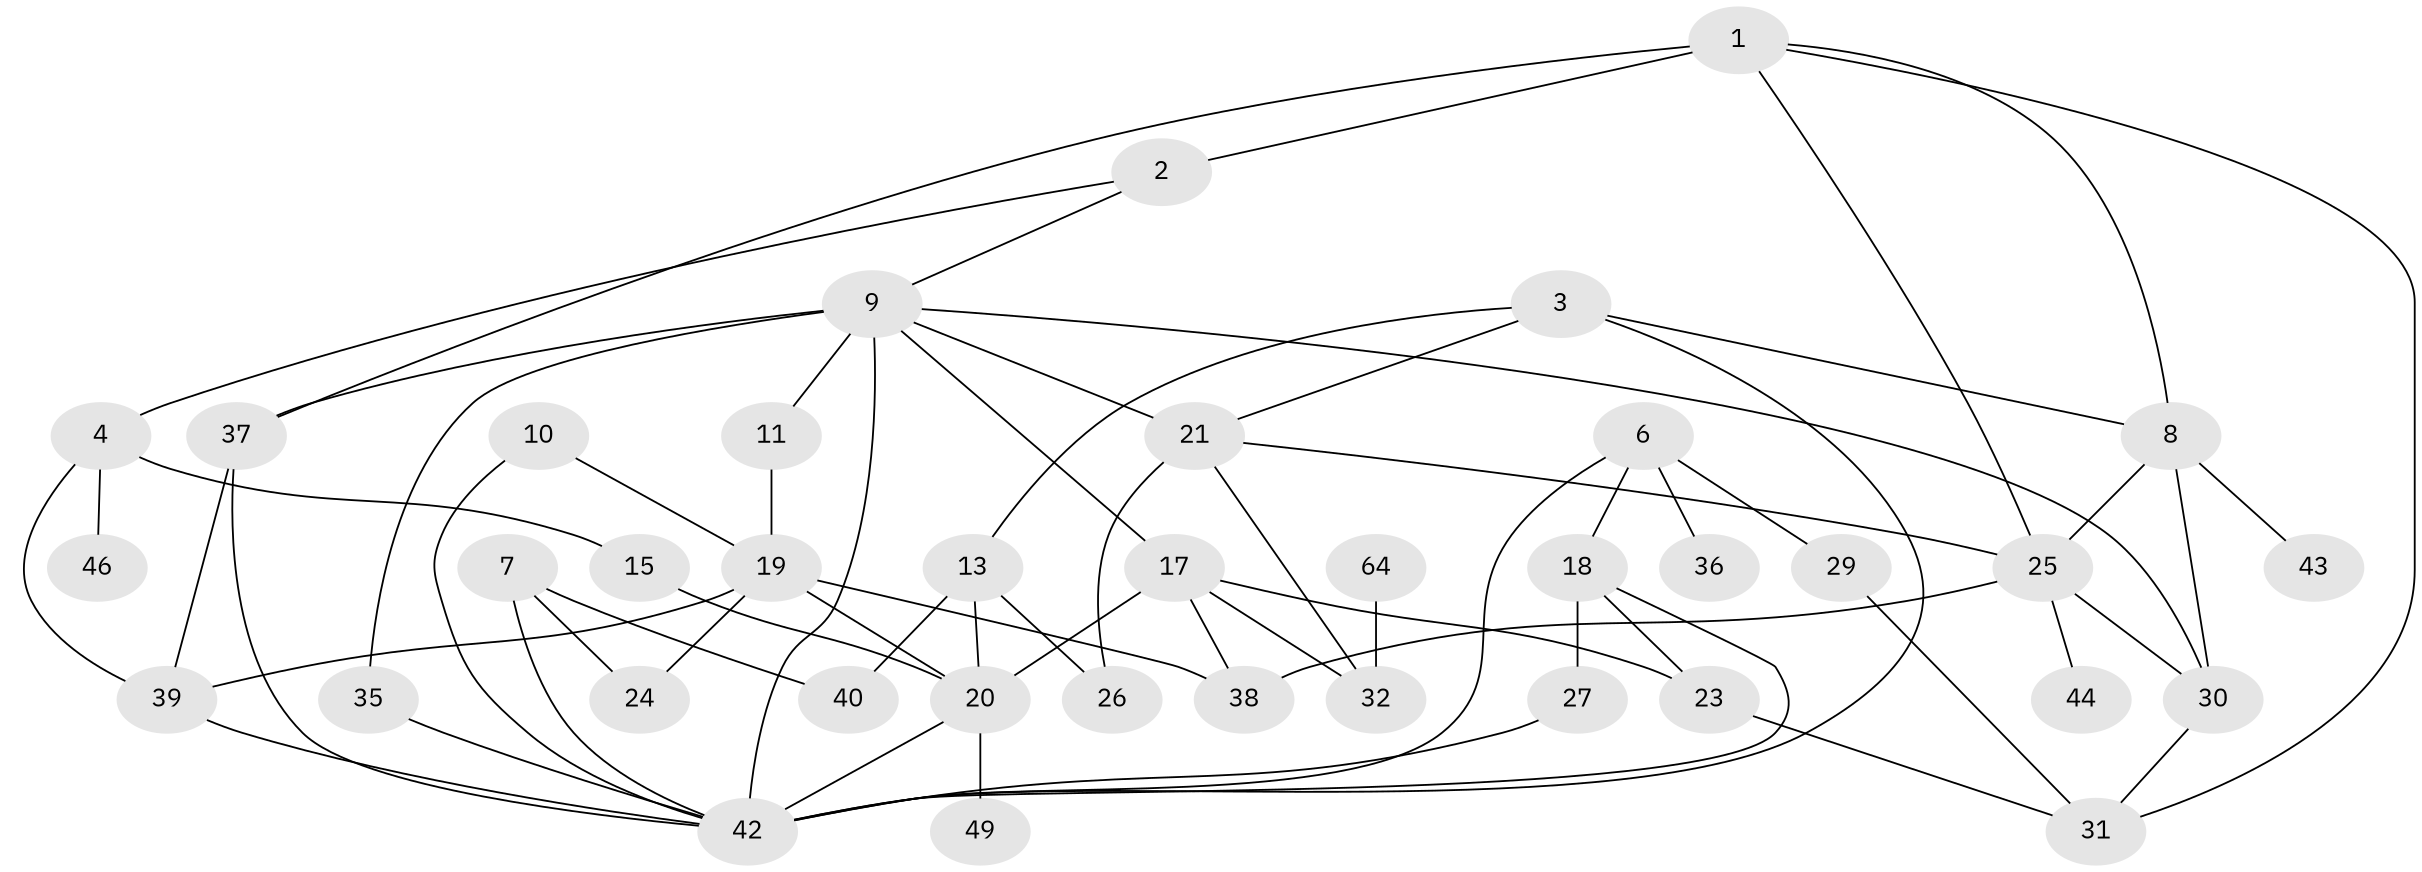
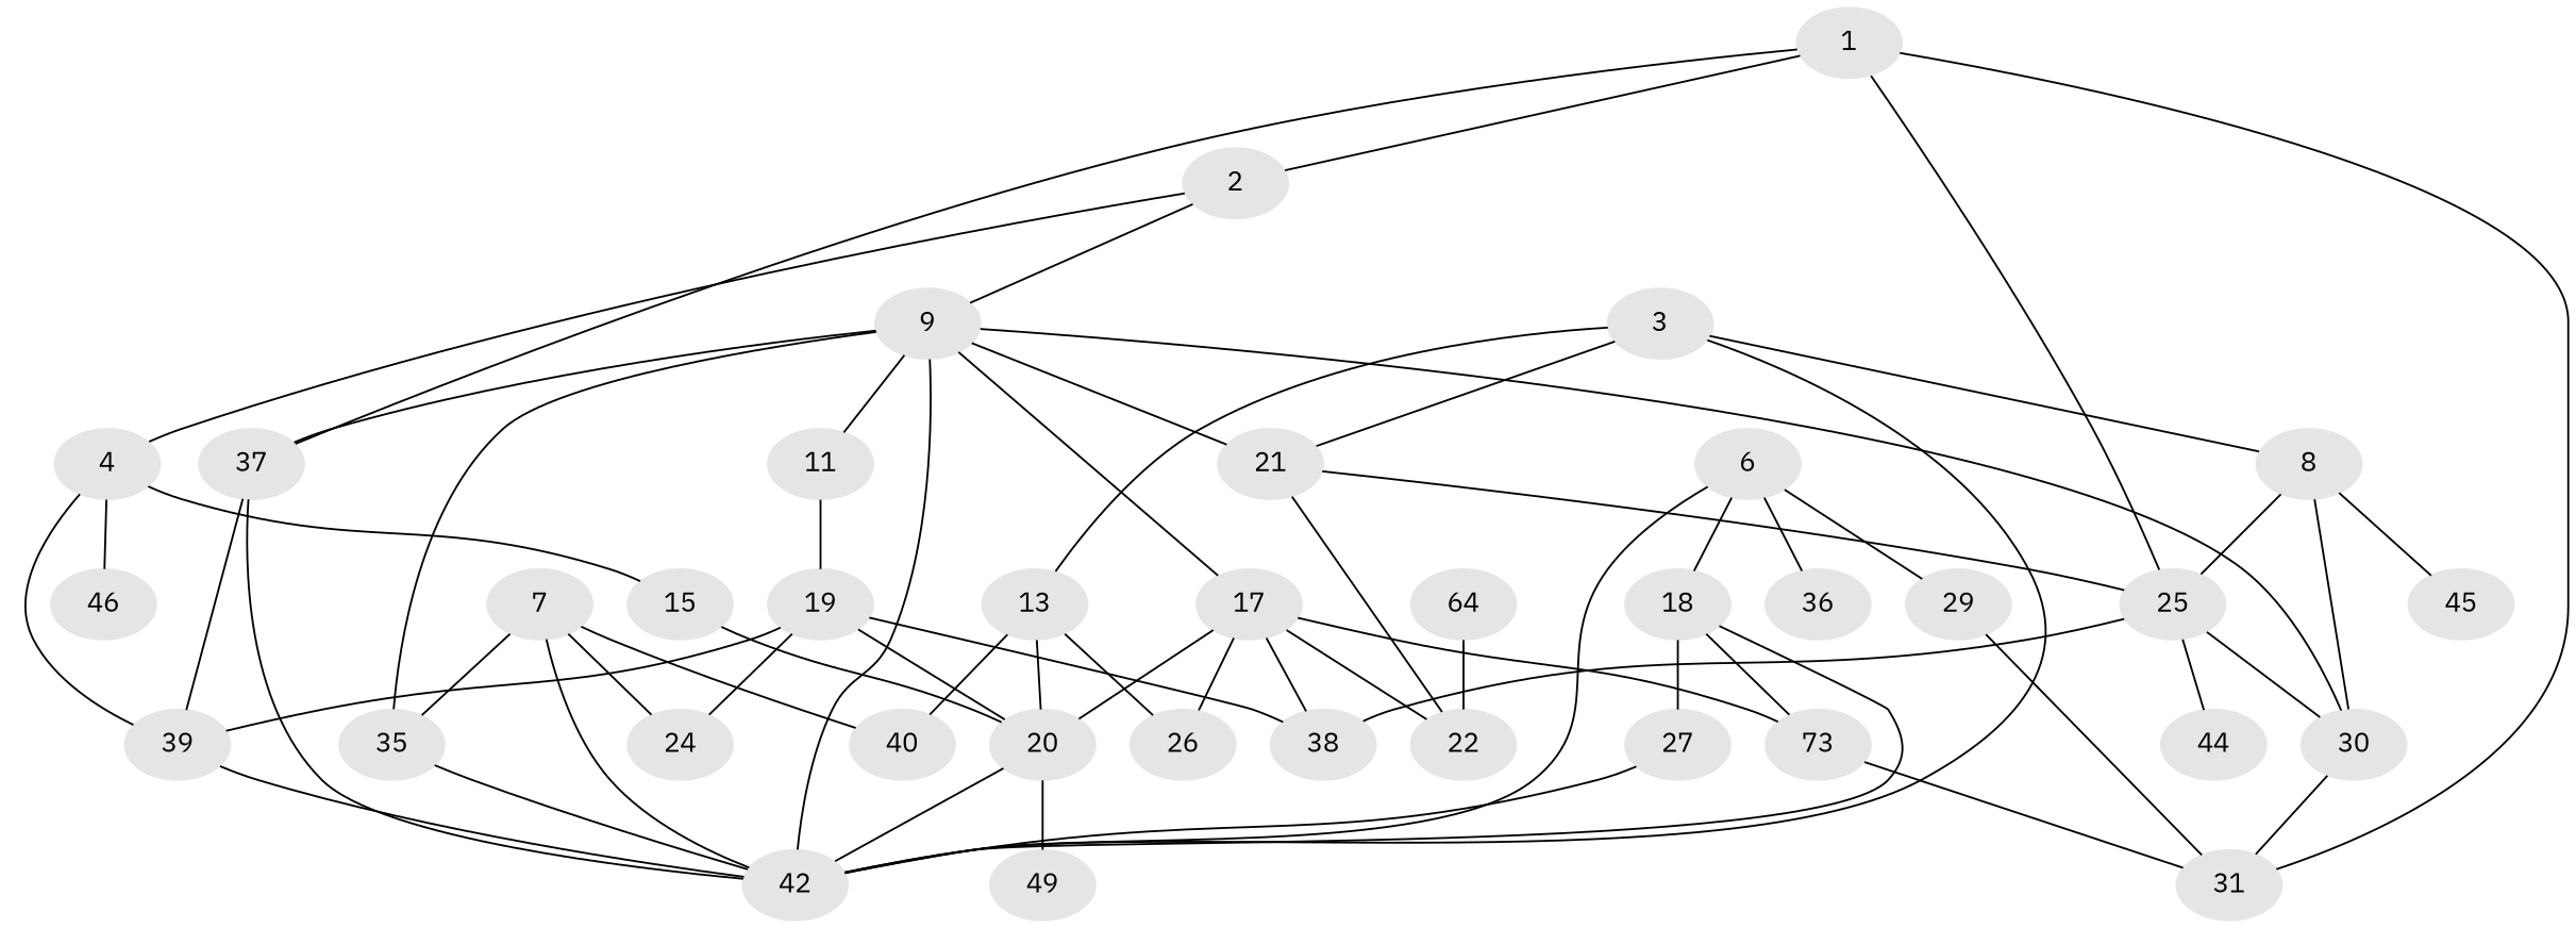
  graph {
    fontname="IBM Plex Sans"
    node [color=gray90 fontname="IBM Plex Sans" style=filled]
    edge [fontname="IBM Plex Sans" weight=1.0]
    1
    2
    8
    25
    31
    37
    4
    9
    30
-   43
+   43 [label=45]
    38
    44
    42
    39
    15
    46
    21
    35
    11
    17
    3
    13
    40
    20
    26
-   32
+   32 [label=22]
    6
    18
    29
    36
-   23
+   23 [label=73]
    27
    7
    24
    19
-   10
    n37 [label=49]
    n38 [label=64]
    1 -- 2 [weight=2.0]
-   1 -- 8
    1 -- 25
    1 -- 31
    1 -- 37
    2 -- 4
    2 -- 9
    8 -- 25
    8 -- 30 [weight=2.0]
    8 -- 43
    25 -- 30
    25 -- 38 [weight=2.0]
    25 -- 44
    37 -- 42
    37 -- 39
    4 -- 39
    4 -- 15
    4 -- 46
    9 -- 37
    9 -- 30
    9 -- 42 [weight=3.0]
    9 -- 21 [weight=2.0]
    9 -- 35
    9 -- 11
    9 -- 17
    30 -- 31
    39 -- 42
    15 -- 20
    21 -- 25
-   21 -- 26
+   17 -- 26
    21 -- 32
    35 -- 42
    11 -- 19
    17 -- 38
    17 -- 20
    17 -- 32
    17 -- 23
    3 -- 8
    3 -- 42
    3 -- 21
    3 -- 13
    13 -- 40
    13 -- 20
    13 -- 26
    20 -- 42
    20 -- n37
    6 -- 42
    6 -- 18
    6 -- 29
    6 -- 36
    18 -- 42
    18 -- 23
    18 -- 27
    29 -- 31
    23 -- 31
    27 -- 42
    7 -- 42
+   7 -- 35
    7 -- 40
    7 -- 24 [weight=2.0]
    19 -- 38
    19 -- 39
    19 -- 20 [weight=2.0]
    19 -- 24
-   10 -- 42
-   10 -- 19
    n38 -- 32
  }
